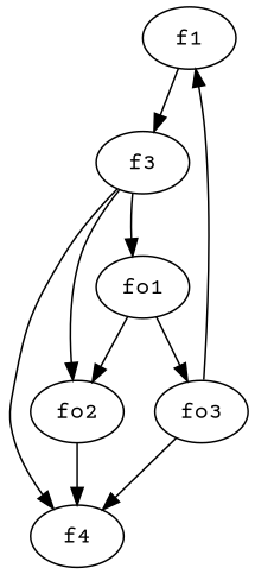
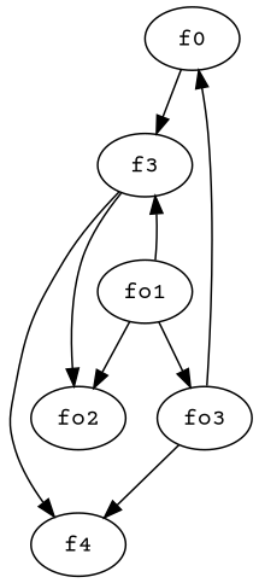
  strict digraph {
    fontname="Courier Prime"
    node [fontname="Courier Prime"]
    edge [fontname="Courier Prime" weight=2]
-   f1
+   f1 [label=f0]
    f3
    fo1
    fo2
    f4
    fo3
    f1 -> f3
-   f3 -> fo1
+   fo1 -> f3
    f3 -> fo2
    f3 -> f4
    fo1 -> fo2
    fo1 -> fo3
-   fo2 -> f4
    fo3 -> f1
    fo3 -> f4
  }
